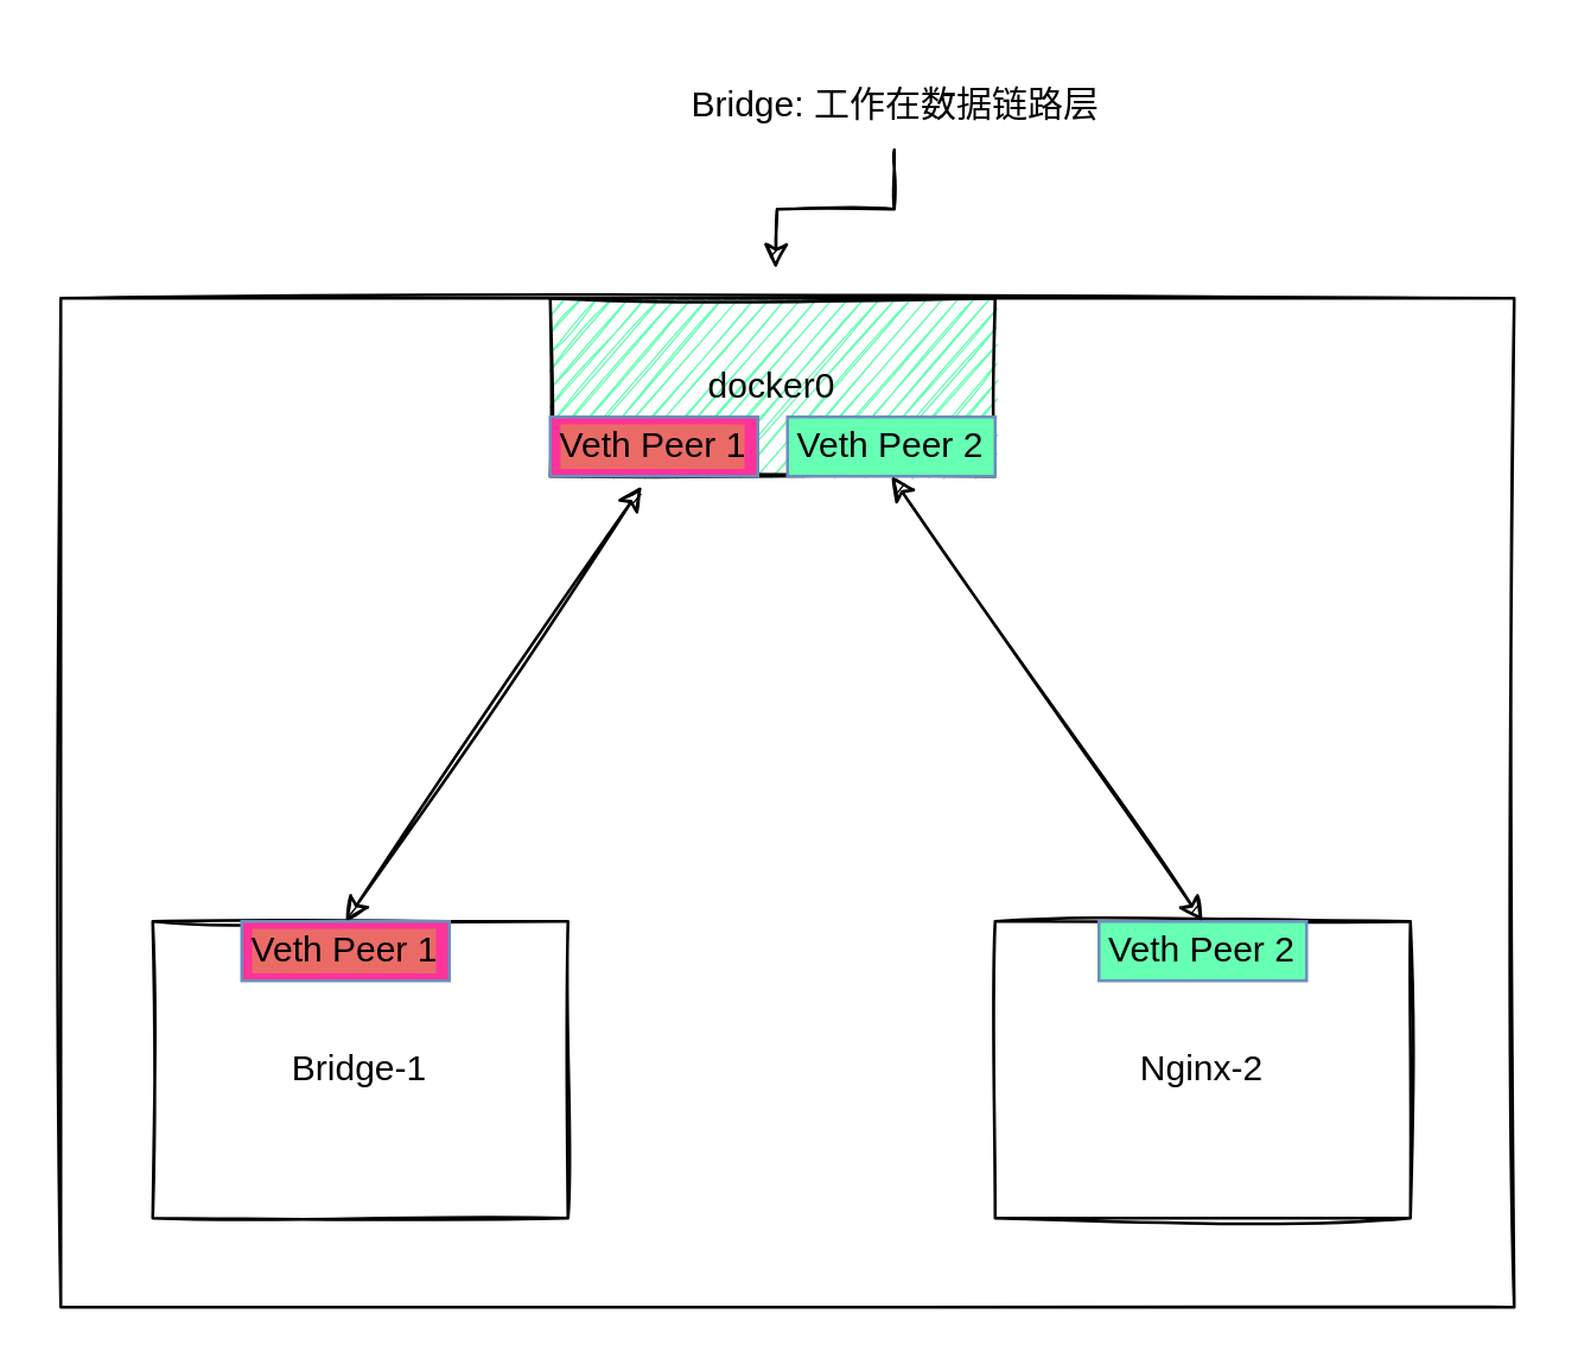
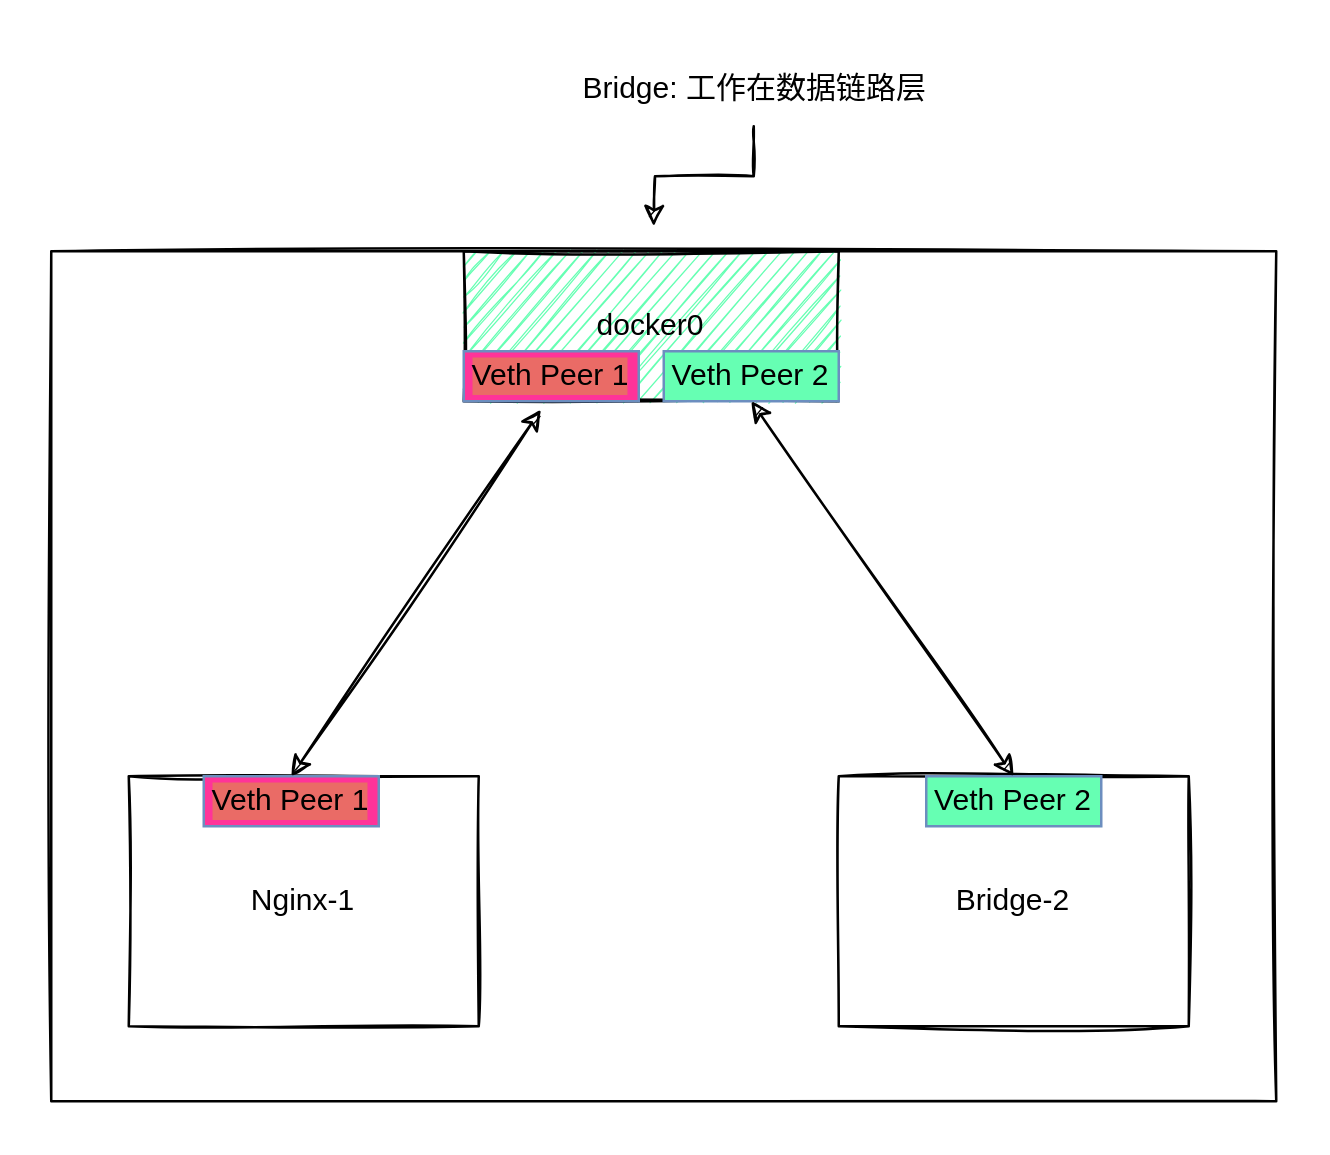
  <mxCell id="0" />
  <mxCell id="1" parent="0" />
  <mxCell id="2" value="" style="rounded=0;whiteSpace=wrap;html=1;sketch=1;align=left;horizontal=1;" vertex="1" parent="1"><mxGeometry x="20" y="100" width="490" height="340" as="geometry" /></mxCell>
  <mxCell id="3" value="docker0" style="rounded=0;whiteSpace=wrap;html=1;sketch=1;fillColor=#66ffb3;" vertex="1" parent="1"><mxGeometry x="185" y="100" width="150" height="60" as="geometry" /></mxCell>
  <mxCell id="4" style="edgeStyle=orthogonalEdgeStyle;rounded=0;sketch=1;orthogonalLoop=1;jettySize=auto;html=1;" edge="1" parent="1" source="5"><mxGeometry relative="1" as="geometry"><mxPoint x="261" y="90" as="targetPoint" /></mxGeometry></mxCell>
  <mxCell id="5" value="Bridge: 工作在数据链路层" style="text;html=1;strokeColor=none;fillColor=none;align=left;verticalAlign=middle;rounded=0;sketch=1;labelBackgroundColor=#FFFFFF;whiteSpace=wrap;" vertex="1" parent="1"><mxGeometry x="231" y="20" width="140" height="30" as="geometry" /></mxCell>
- <mxCell id="6" value="Bridge-1" style="rounded=0;whiteSpace=wrap;html=1;labelBackgroundColor=#FFFFFF;sketch=1;" vertex="1" parent="1"><mxGeometry x="51" y="310" width="140" height="100" as="geometry" /></mxCell>
+ <mxCell id="6" value="Nginx-1" style="rounded=0;whiteSpace=wrap;html=1;labelBackgroundColor=#FFFFFF;sketch=1;" vertex="1" parent="1"><mxGeometry x="51" y="310" width="140" height="100" as="geometry" /></mxCell>
  <mxCell id="7" value="Veth Peer 1" style="rounded=0;whiteSpace=wrap;html=1;labelBackgroundColor=#EA6B66;sketch=0;fillColor=#FF3399;strokeColor=#6c8ebf;" vertex="1" parent="1"><mxGeometry x="81" y="310" width="70" height="20" as="geometry" /></mxCell>
  <mxCell id="8" value="Veth Peer 1" style="rounded=0;whiteSpace=wrap;html=1;labelBackgroundColor=#EA6B66;sketch=0;fillColor=#FF3399;strokeColor=#6c8ebf;" vertex="1" parent="1"><mxGeometry x="185" y="140" width="70" height="20" as="geometry" /></mxCell>
- <mxCell id="9" value="Nginx-2" style="rounded=0;whiteSpace=wrap;html=1;labelBackgroundColor=#FFFFFF;sketch=1;" vertex="1" parent="1"><mxGeometry x="335" y="310" width="140" height="100" as="geometry" /></mxCell>
+ <mxCell id="9" value="Bridge-2" style="rounded=0;whiteSpace=wrap;html=1;labelBackgroundColor=#FFFFFF;sketch=1;" vertex="1" parent="1"><mxGeometry x="335" y="310" width="140" height="100" as="geometry" /></mxCell>
  <mxCell id="10" value="Veth Peer 2" style="rounded=0;whiteSpace=wrap;html=1;labelBackgroundColor=#66FFB3;sketch=0;fillColor=#66FFB3;strokeColor=#6c8ebf;" vertex="1" parent="1"><mxGeometry x="370" y="310" width="70" height="20" as="geometry" /></mxCell>
  <mxCell id="11" value="Veth Peer 2" style="rounded=0;whiteSpace=wrap;html=1;labelBackgroundColor=#66FFB3;sketch=0;fillColor=#66FFB3;strokeColor=#6c8ebf;" vertex="1" parent="1"><mxGeometry x="265" y="140" width="70" height="20" as="geometry" /></mxCell>
  <mxCell id="12" value="" style="endArrow=classic;startArrow=classic;html=1;rounded=0;sketch=1;entryX=0.206;entryY=1.056;entryDx=0;entryDy=0;entryPerimeter=0;exitX=0.5;exitY=0;exitDx=0;exitDy=0;" edge="1" parent="1" source="7" target="3"><mxGeometry width="50" height="50" relative="1" as="geometry"><mxPoint x="121" y="300" as="sourcePoint" /><mxPoint x="161" y="250" as="targetPoint" /></mxGeometry></mxCell>
  <mxCell id="13" value="" style="endArrow=classic;startArrow=classic;html=1;rounded=0;sketch=1;exitX=0.5;exitY=0;exitDx=0;exitDy=0;entryX=0.5;entryY=1;entryDx=0;entryDy=0;" edge="1" parent="1" source="10" target="11"><mxGeometry width="50" height="50" relative="1" as="geometry"><mxPoint x="431" y="300" as="sourcePoint" /><mxPoint x="331" y="170" as="targetPoint" /></mxGeometry></mxCell>
